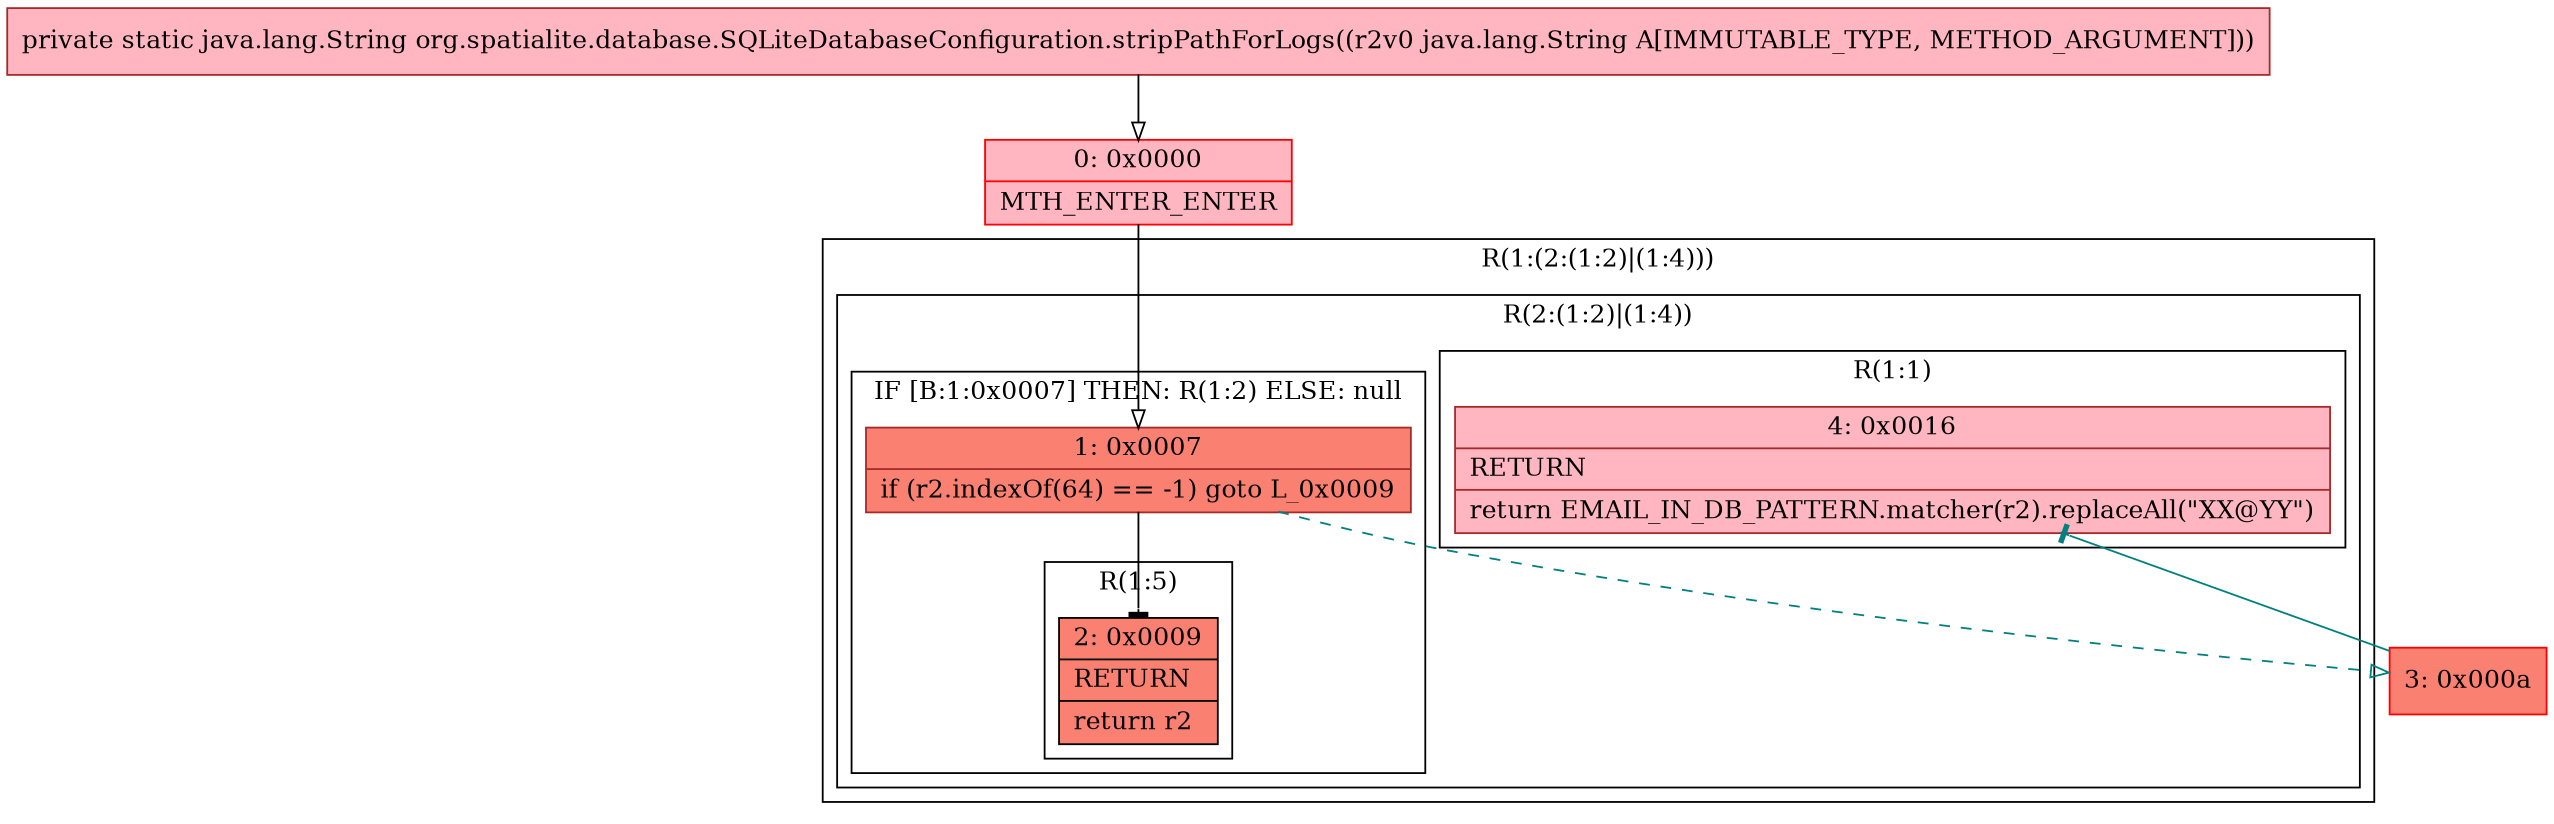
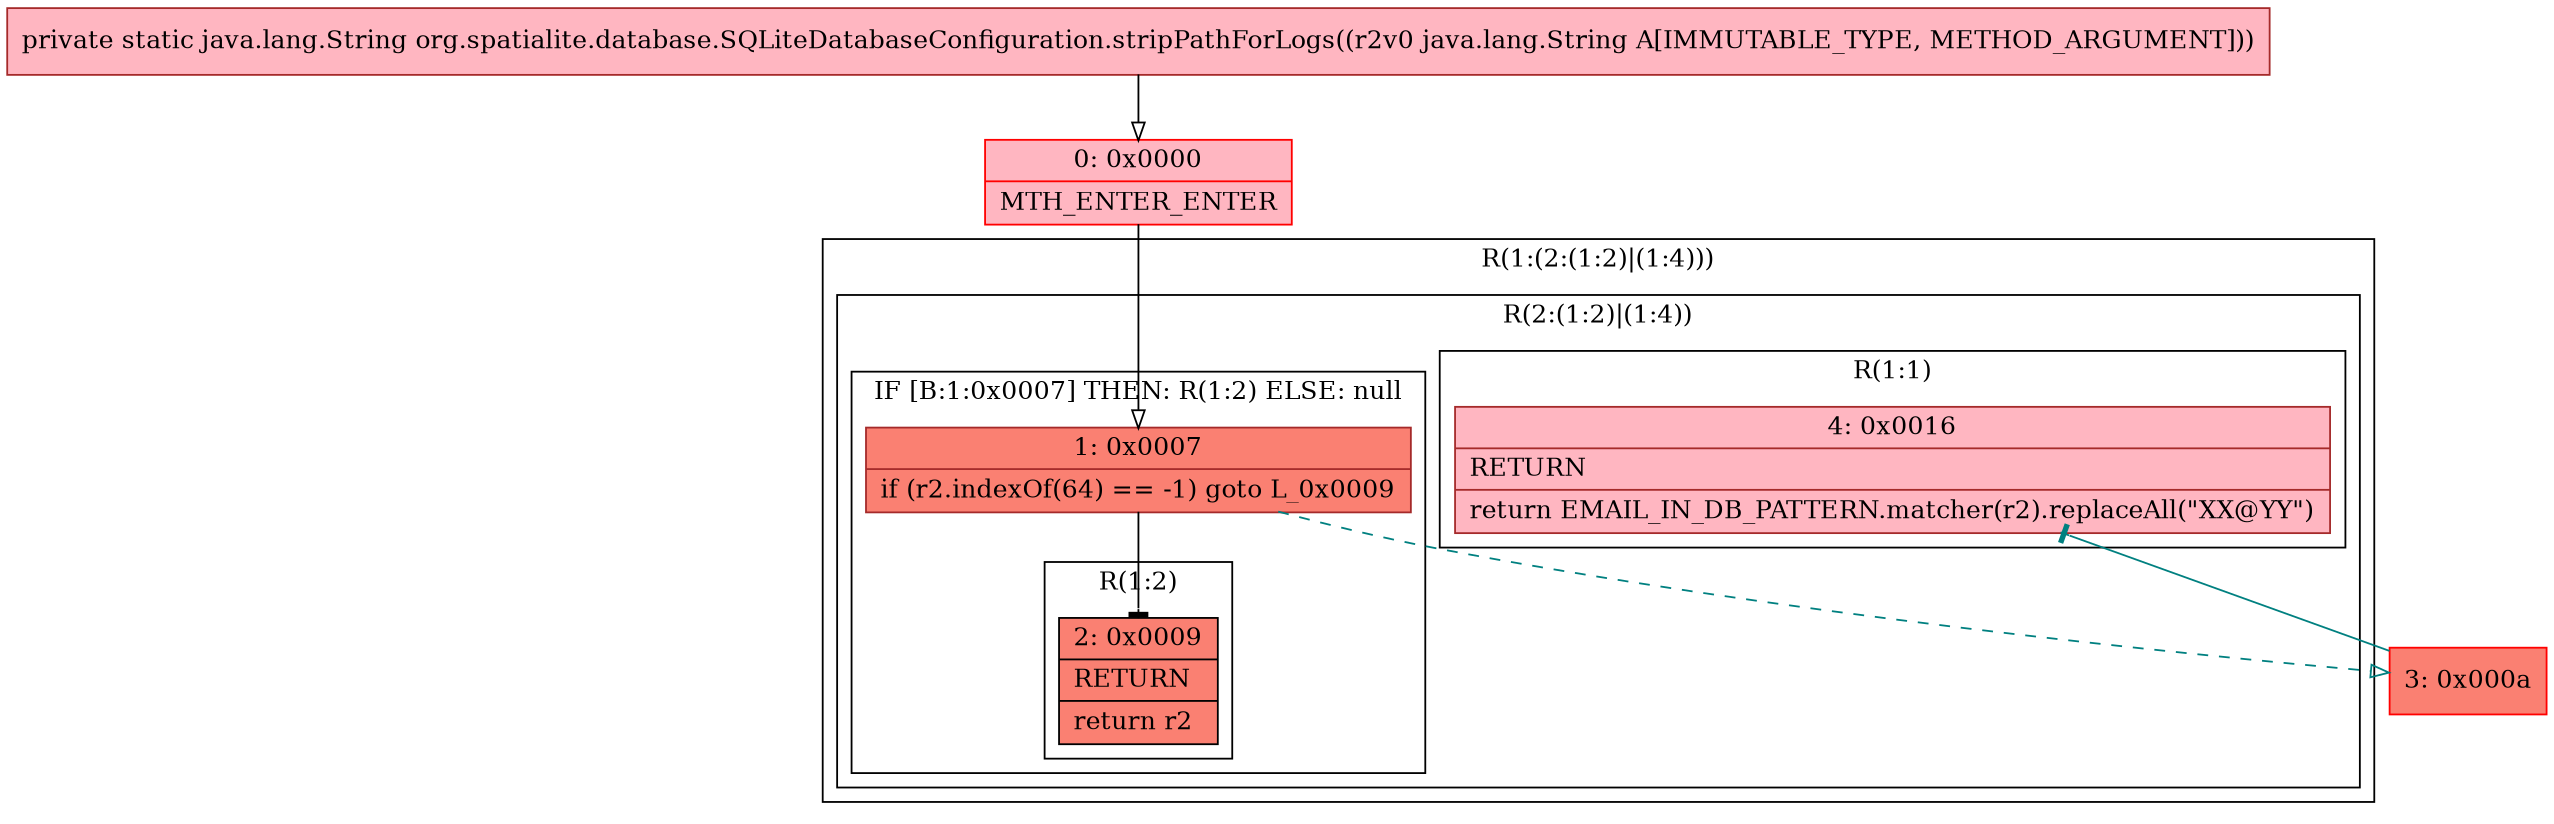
  digraph {
    node [color=brown fillcolor=salmon shape=record style=filled]
    edge [arrowhead=onormal color=black]
    n1 [color=black label="{2\:\ 0x0009|RETURN\l|return r2\l}"]
    n2 [label="{1\:\ 0x0007|if (r2.indexOf(64) == \-1) goto L_0x0009\l}"]
    n3 [fillcolor=lightpink label="{4\:\ 0x0016|RETURN\l|return EMAIL_IN_DB_PATTERN.matcher(r2).replaceAll(\"XX@YY\")\l}"]
    n4 [color=red label="{3\:\ 0x000a}"]
    n5 [color=red fillcolor=lightpink label="{0\:\ 0x0000|MTH_ENTER_ENTER\l}"]
    n6 [fillcolor=lightpink label="{private static java.lang.String org.spatialite.database.SQLiteDatabaseConfiguration.stripPathForLogs((r2v0 java.lang.String A[IMMUTABLE_TYPE, METHOD_ARGUMENT])) }"]
    subgraph cluster_1 {
      label="R(1:(2:(1:2)|(1:4)))"
      subgraph cluster_2 {
        label="R(2:(1:2)|(1:4))"
        subgraph cluster_3 {
          label="IF [B:1:0x0007] THEN: R(1:2) ELSE: null"
          n2
          subgraph cluster_4 {
-           label="R(1:5)"
+           label="R(1:2)"
            n1
          }
        }
        subgraph cluster_5 {
          label="R(1:1)"
          n3
        }
      }
    }
    n2 -> n1 [arrowhead=tee]
    n2 -> n4 [color=teal style=dashed]
    n4 -> n3 [arrowhead=tee color=teal]
    n5 -> n2
    n6 -> n5
  }
